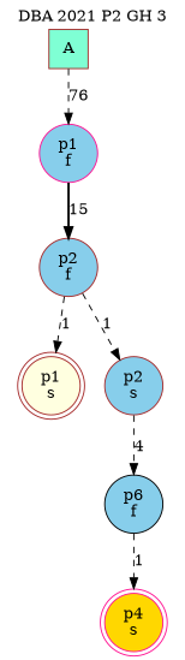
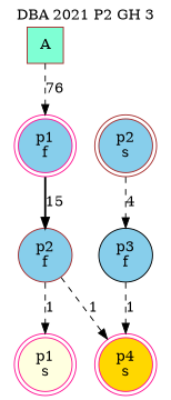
  digraph {
    label=" DBA 2021 P2 GH 3 "
    labelloc=tl
    rankdir=TB
    node [color=brown fillcolor=skyblue shape=circle style=filled]
    edge [style=dashed]
    n1 [fillcolor=aquamarine label=A shape=square]
-   n2 [color=deeppink label="p1\nf"]
+   n2 [color=deeppink label="p1\nf" shape=doublecircle]
    n3 [label="p2\nf"]
-   n4 [fillcolor=lightyellow label="p1\ns" shape=doublecircle]
-   n5 [label="p2\ns"]
-   n6 [color=black label="p6\nf"]
+   n4 [color=deeppink fillcolor=lightyellow label="p1\ns" shape=doublecircle]
+   n5 [label="p2\ns" shape=doublecircle]
+   n6 [color=black label="p3\nf"]
    n7 [color=deeppink fillcolor=gold label="p4\ns" shape=doublecircle]
    n1 -> n2 [label=76]
    n2 -> n3 [label=15 style=bold]
    n3 -> n4 [label=1]
-   n3 -> n5 [label=1]
+   n3 -> n7 [label=1]
    n5 -> n6 [label=4]
    n6 -> n7 [label=1]
  }
